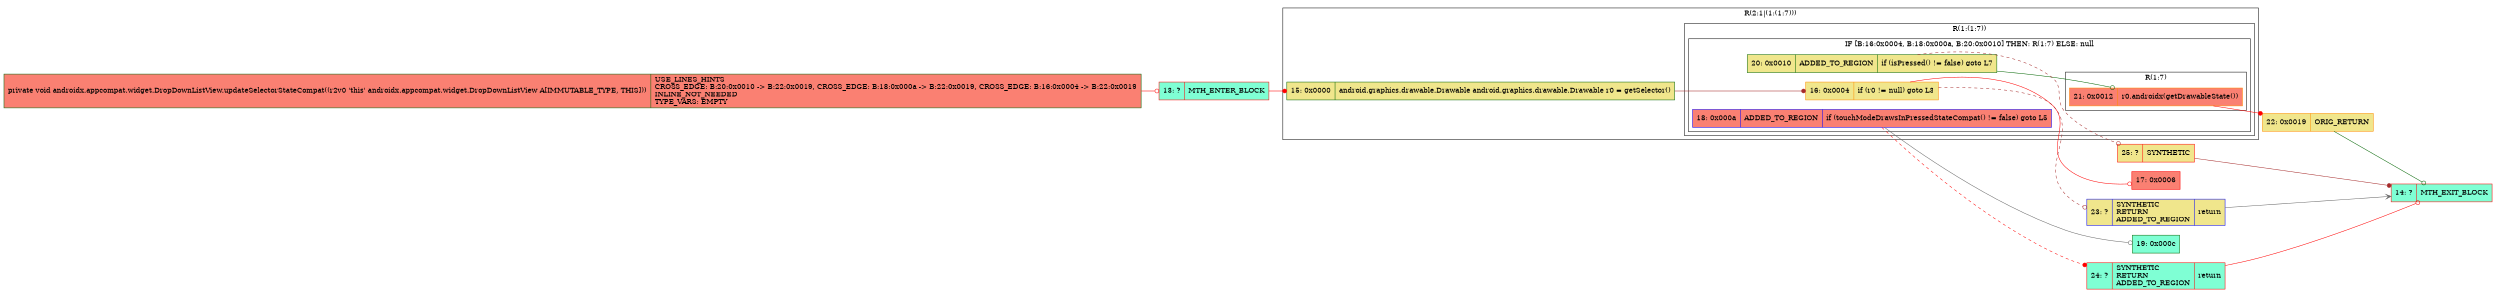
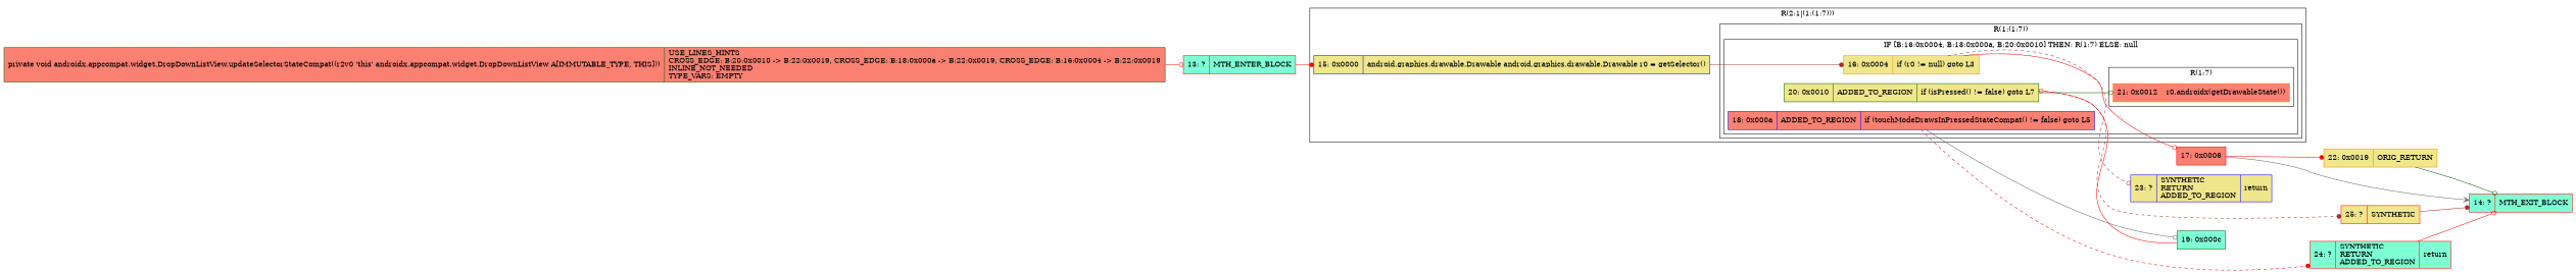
  digraph {
    rankdir=LR
    node [color=red fillcolor=khaki shape=record style=filled]
    edge [arrowhead=odot color=red]
    n1 [color=darkorange fillcolor=salmon label="{21\:\ 0x0012|r0.androidx(getDrawableState())\l}"]
    n2 [color=darkorange label="{16\:\ 0x0004|if (r0 != null) goto L3\l}"]
    n3 [color=blue fillcolor=salmon label="{18\:\ 0x000a|ADDED_TO_REGION\l|if (touchModeDrawsInPressedStateCompat() != false) goto L5\l}"]
    n4 [color=darkgreen label="{20\:\ 0x0010|ADDED_TO_REGION\l|if (isPressed() != false) goto L7\l}"]
-   n5 [color=darkgreen label="{15\:\ 0x0000|android.graphics.drawable.Drawable android.graphics.drawable.Drawable r0 = getSelector()\l}"]
+   n5 [color=blue label="{15\:\ 0x0000|android.graphics.drawable.Drawable android.graphics.drawable.Drawable r0 = getSelector()\l}"]
    n6 [color=darkorange label="{22\:\ 0x0019|ORIG_RETURN\l}"]
    n7 [fillcolor=salmon label="{17\:\ 0x0006}"]
    n8 [color=blue label="{23\:\ ?|SYNTHETIC\lRETURN\lADDED_TO_REGION\l|return\l}"]
    n9 [color=darkgreen fillcolor=aquamarine label="{19\:\ 0x000c}"]
    n10 [fillcolor=aquamarine label="{24\:\ ?|SYNTHETIC\lRETURN\lADDED_TO_REGION\l|return\l}"]
    n11 [label="{25\:\ ?|SYNTHETIC\l}"]
    n12 [fillcolor=aquamarine label="{14\:\ ?|MTH_EXIT_BLOCK\l}"]
    n13 [fillcolor=aquamarine label="{13\:\ ?|MTH_ENTER_BLOCK\l}"]
    n14 [color=darkgreen fillcolor=salmon label="{private void androidx.appcompat.widget.DropDownListView.updateSelectorStateCompat((r2v0 'this' androidx.appcompat.widget.DropDownListView A[IMMUTABLE_TYPE, THIS]))  | USE_LINES_HINTS\lCROSS_EDGE: B:20:0x0010 \-\> B:22:0x0019, CROSS_EDGE: B:18:0x000a \-\> B:22:0x0019, CROSS_EDGE: B:16:0x0004 \-\> B:22:0x0019\lINLINE_NOT_NEEDED\lTYPE_VARS: EMPTY\l}"]
    subgraph cluster_1 {
      label="R(2:1|(1:(1:7)))"
      n5
      subgraph cluster_2 {
        label="R(1:(1:7))"
        subgraph cluster_3 {
          label="IF [B:16:0x0004, B:18:0x000a, B:20:0x0010] THEN: R(1:7) ELSE: null"
          n2
          n3
          n4
          subgraph cluster_4 {
            label="R(1:7)"
            n1
          }
        }
      }
    }
-   n1 -> n6 [arrowhead=dot]
+   n7 -> n6 [arrowhead=dot]
    n2 -> n7
    n2 -> n8 [color=brown style=dashed]
    n3 -> n9 [color=gray40]
    n3 -> n10 [arrowhead=dot style=dashed]
    n4 -> n1 [color=darkgreen]
-   n4 -> n11 [color=brown style=dashed]
+   n4 -> n11 [arrowhead=dot color=brown style=dashed]
    n5 -> n2 [arrowhead=dot color=brown]
    n6 -> n12 [color=darkgreen]
-   n8 -> n12 [arrowhead=vee color=gray40]
+   n7 -> n12 [arrowhead=vee color=gray40]
+   n9 -> n4
    n10 -> n12
    n11 -> n12 [arrowhead=dot color=brown]
    n13 -> n5 [arrowhead=dot]
    n14 -> n13
  }
